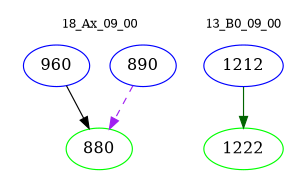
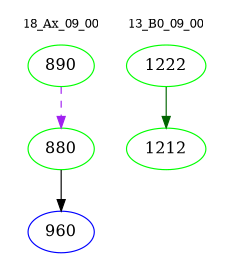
  digraph {
    node [color=green]
    edge [style=solid]
-   n1 [color=blue label=890]
+   n1 [label=890]
    n2 [label=880]
    n3 [color=blue label=960]
    n4 [label=1222]
-   n5 [color=blue label=1212]
+   n5 [label=1212]
    subgraph cluster_1 {
      color=white
      fontsize=10
      label="18_Ax_09_00"
      n1
      n2
      n3
    }
    subgraph cluster_2 {
      color=white
      fontsize=10
      label="13_B0_09_00"
      n4
      n5
    }
    n1 -> n2 [color=purple style=dashed]
-   n3 -> n2 [color=black]
-   n5 -> n4 [color=darkgreen]
+   n2 -> n3 [color=black]
+   n4 -> n5 [color=darkgreen]
  }
